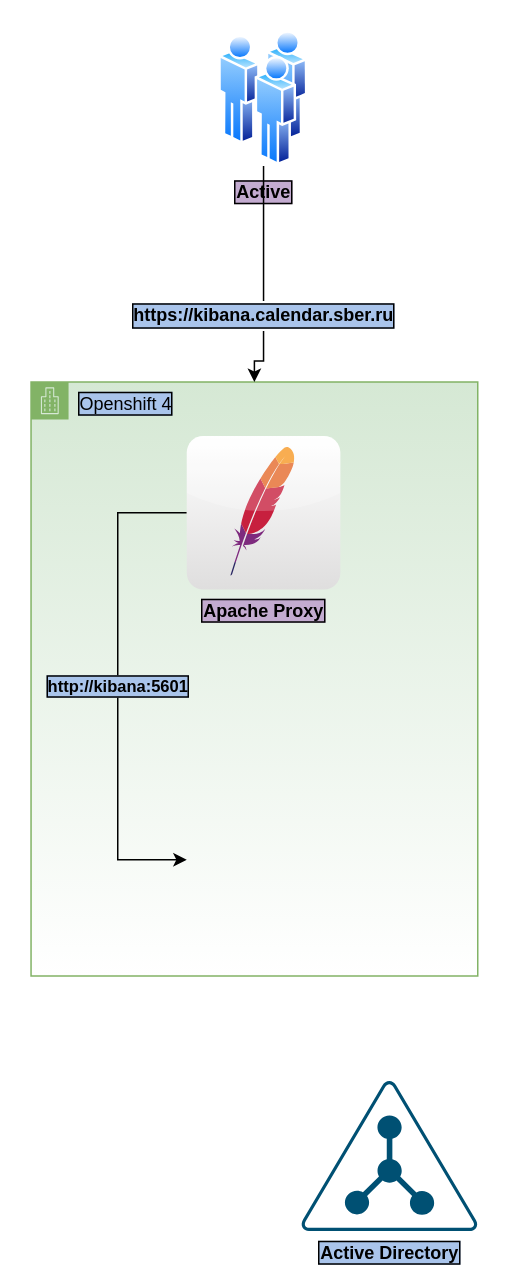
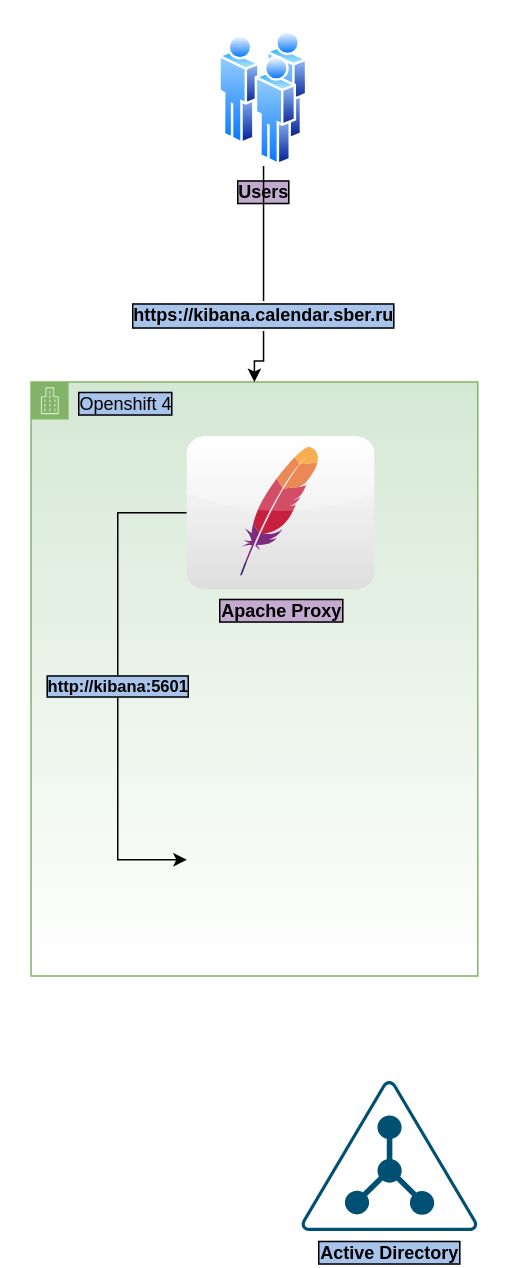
  <mxCell id="0" />
  <mxCell id="1" parent="0" />
  <mxCell id="2" value="Openshift 4" style="points=[[0,0],[0.25,0],[0.5,0],[0.75,0],[1,0],[1,0.25],[1,0.5],[1,0.75],[1,1],[0.75,1],[0.5,1],[0.25,1],[0,1],[0,0.75],[0,0.5],[0,0.25]];outlineConnect=0;html=1;whiteSpace=wrap;fontSize=12;fontStyle=0;shape=mxgraph.aws4.group;grIcon=mxgraph.aws4.group_corporate_data_center;strokeColor=#82b366;fillColor=#d5e8d4;verticalAlign=top;align=left;spacingLeft=30;dashed=0;labelBackgroundColor=#A9C4EB;labelBorderColor=#000000;gradientColor=#ffffff;" vertex="1" parent="1"><mxGeometry x="20.2" y="254" width="297.8" height="396" as="geometry" /></mxCell>
  <mxCell id="3" value="http://kibana:5601" style="edgeStyle=orthogonalEdgeStyle;rounded=0;orthogonalLoop=1;jettySize=auto;html=1;entryX=0;entryY=0.5;entryDx=0;entryDy=0;labelBorderColor=#000000;labelBackgroundColor=#A9C4EB;fontStyle=1" edge="1" parent="1" source="4" target="9"><mxGeometry relative="1" as="geometry"><Array as="points"><mxPoint x="78" y="341" /><mxPoint x="78" y="573" /></Array></mxGeometry></mxCell>
- <mxCell id="4" value="Apache Proxy" style="dashed=0;outlineConnect=0;html=1;align=center;labelPosition=center;verticalLabelPosition=bottom;verticalAlign=top;shape=mxgraph.webicons.apache;gradientColor=#DFDEDE;labelBorderColor=#000000;labelBackgroundColor=#C3ABD0;fontStyle=1" vertex="1" parent="1"><mxGeometry x="124" y="290" width="102.4" height="102.4" as="geometry" /></mxCell>
+ <mxCell id="4" value="Apache Proxy" style="dashed=0;outlineConnect=0;html=1;align=center;labelPosition=center;verticalLabelPosition=bottom;verticalAlign=top;shape=mxgraph.webicons.apache;gradientColor=#DFDEDE;labelBorderColor=#000000;labelBackgroundColor=#C3ABD0;fontStyle=1" vertex="1" parent="1"><mxGeometry x="124" y="290" width="125" height="102.4" as="geometry" /></mxCell>
  <mxCell id="5" style="edgeStyle=orthogonalEdgeStyle;rounded=0;orthogonalLoop=1;jettySize=auto;html=1;startArrow=none;" edge="1" parent="1" source="7" target="2"><mxGeometry relative="1" as="geometry" /></mxCell>
- <mxCell id="6" value="Active" style="aspect=fixed;perimeter=ellipsePerimeter;html=1;align=center;shadow=0;dashed=0;spacingTop=3;image;image=img/lib/active_directory/users.svg;fontStyle=1;labelBorderColor=#000000;labelBackgroundColor=#C3ABD0;" vertex="1" parent="1"><mxGeometry x="145.5" y="20" width="59.4" height="90" as="geometry" /></mxCell>
+ <mxCell id="6" value="Users" style="aspect=fixed;perimeter=ellipsePerimeter;html=1;align=center;shadow=0;dashed=0;spacingTop=3;image;image=img/lib/active_directory/users.svg;fontStyle=1;labelBorderColor=#000000;labelBackgroundColor=#C3ABD0;" vertex="1" parent="1"><mxGeometry x="145.5" y="20" width="59.4" height="90" as="geometry" /></mxCell>
  <mxCell id="7" value="https://kibana.calendar.sber.ru" style="text;html=1;align=center;verticalAlign=middle;resizable=0;points=[];autosize=1;strokeColor=none;fillColor=none;labelBorderColor=#000000;labelBackgroundColor=#A9C4EB;fontStyle=1" vertex="1" parent="1"><mxGeometry x="80.2" y="200" width="190" height="20" as="geometry" /></mxCell>
  <mxCell id="8" value="" style="edgeStyle=orthogonalEdgeStyle;rounded=0;orthogonalLoop=1;jettySize=auto;html=1;endArrow=none;" edge="1" parent="1" source="6" target="7"><mxGeometry relative="1" as="geometry"><mxPoint x="175.2" y="110" as="sourcePoint" /><mxPoint x="175.2" y="290" as="targetPoint" /></mxGeometry></mxCell>
  <mxCell id="9" value="" style="shape=image;html=1;verticalAlign=top;verticalLabelPosition=bottom;labelBackgroundColor=#ffffff;imageAspect=0;aspect=fixed;image=https://cdn4.iconfinder.com/data/icons/logos-brands-5/24/kibana-128.png;labelBorderColor=#000000;" vertex="1" parent="1"><mxGeometry x="124" y="517" width="111" height="111" as="geometry" /></mxCell>
  <mxCell id="10" value="Active Directory" style="points=[[0.5,0,0],[0.765,0.48,0],[0.99,0.98,0],[0.5,1,0],[0.01,0.98,0],[0.235,0.48,0]];verticalLabelPosition=bottom;sketch=0;html=1;verticalAlign=top;aspect=fixed;align=center;pointerEvents=1;shape=mxgraph.cisco19.ldap;fillColor=#005073;strokeColor=none;labelBackgroundColor=#A9C4EB;labelBorderColor=#000000;fontStyle=1" vertex="1" parent="1"><mxGeometry x="200.35" y="720" width="117.65" height="100" as="geometry" /></mxCell>
